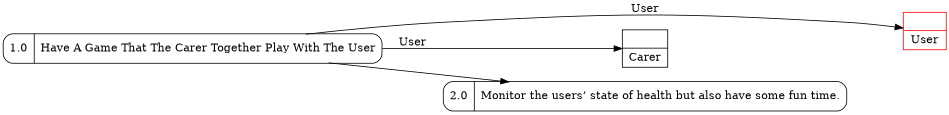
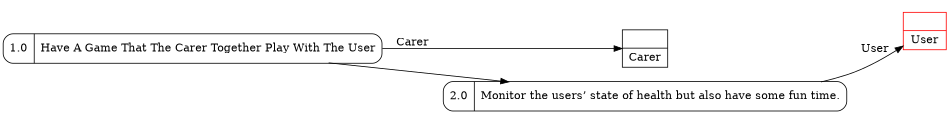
  digraph {
    rankdir=LR
    node [shape=record]
    n1 [color=red label="<f0>  |<f1> User "]
    n2 [label="<f0>  |<f1> Carer "]
    n3 [label="{<f0> 1.0|<f1> Have A Game That The Carer Together Play With The User }" shape=Mrecord]
    n4 [label="{<f0> 2.0|<f1> Monitor the users’ state of health but also have some fun time. }" shape=Mrecord]
-   n3 -> n1 [label=User]
-   n3 -> n2 [label=User]
+   n4 -> n1 [label=User]
+   n3 -> n2 [label=Carer]
    n3 -> n4
  }
